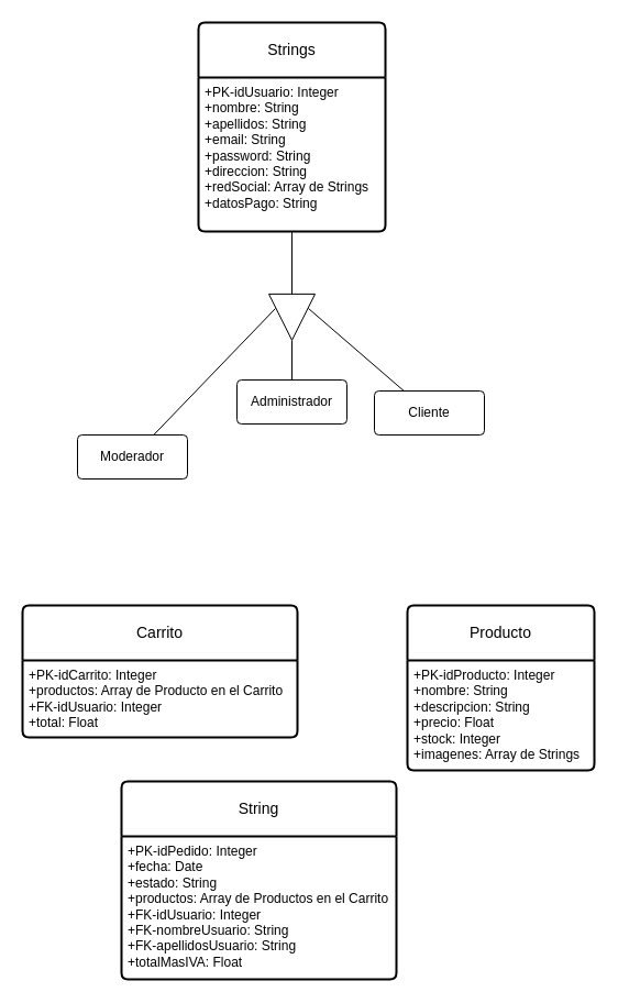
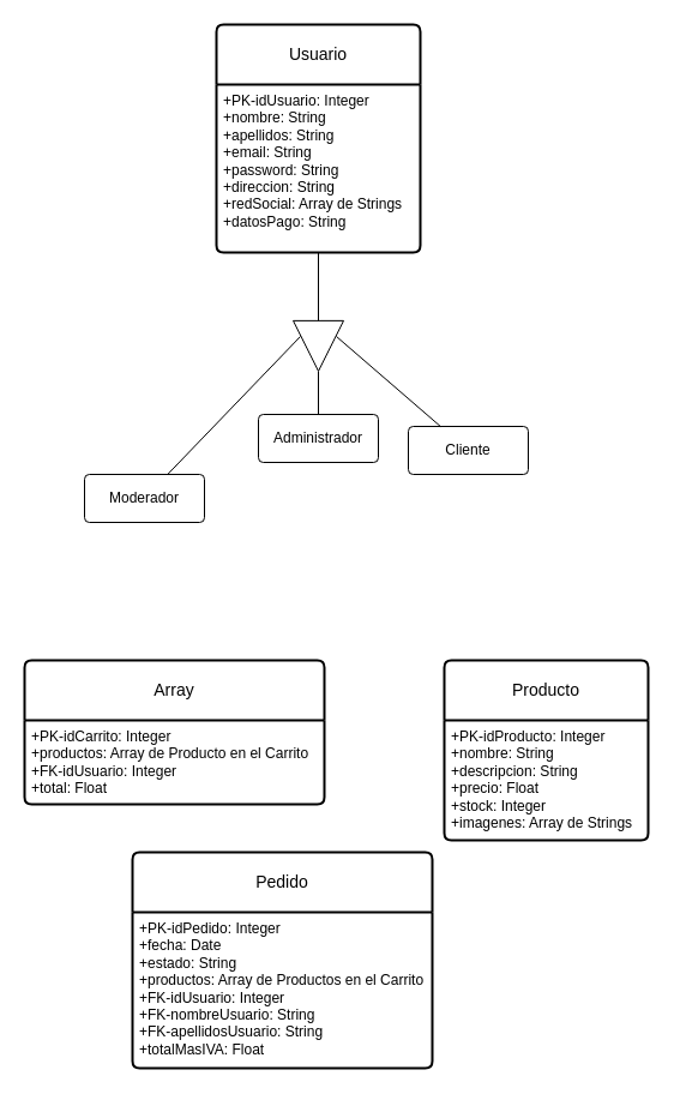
  <mxCell id="0" />
  <mxCell id="1" parent="0" />
- <mxCell id="2" value="Strings" style="swimlane;childLayout=stackLayout;horizontal=1;startSize=50;horizontalStack=0;rounded=1;fontSize=14;fontStyle=0;strokeWidth=2;resizeParent=0;resizeLast=1;shadow=0;dashed=0;align=center;arcSize=4;whiteSpace=wrap;html=1;" vertex="1" parent="1"><mxGeometry x="180" y="20" width="170" height="190" as="geometry" /></mxCell>
+ <mxCell id="2" value="Usuario" style="swimlane;childLayout=stackLayout;horizontal=1;startSize=50;horizontalStack=0;rounded=1;fontSize=14;fontStyle=0;strokeWidth=2;resizeParent=0;resizeLast=1;shadow=0;dashed=0;align=center;arcSize=4;whiteSpace=wrap;html=1;" vertex="1" parent="1"><mxGeometry x="180" y="20" width="170" height="190" as="geometry" /></mxCell>
  <mxCell id="3" value="+PK-idUsuario: Integer&lt;br&gt;+nombre: String&lt;br&gt;&lt;div&gt;+apellidos: String&lt;/div&gt;&lt;div&gt;+email: String&lt;/div&gt;&lt;div&gt;+password: String&lt;/div&gt;&lt;div&gt;+direccion: String&lt;/div&gt;&lt;div&gt;+redSocial: Array de Strings&lt;/div&gt;&lt;div&gt;+datosPago: String &lt;br&gt;&lt;/div&gt;" style="align=left;strokeColor=none;fillColor=none;spacingLeft=4;spacingRight=4;fontSize=12;verticalAlign=top;resizable=0;rotatable=0;part=1;html=1;whiteSpace=wrap;" vertex="1" parent="2"><mxGeometry y="50" width="170" height="140" as="geometry" /></mxCell>
  <mxCell id="4" value="Producto" style="swimlane;childLayout=stackLayout;horizontal=1;startSize=50;horizontalStack=0;rounded=1;fontSize=14;fontStyle=0;strokeWidth=2;resizeParent=0;resizeLast=1;shadow=0;dashed=0;align=center;arcSize=4;whiteSpace=wrap;html=1;" vertex="1" parent="1"><mxGeometry x="370" y="550" width="170" height="150" as="geometry" /></mxCell>
  <mxCell id="5" value="+PK-idProducto: Integer&lt;br&gt;+nombre: String&lt;br&gt;&lt;div&gt;+descripcion: String&lt;/div&gt;&lt;div&gt;+precio: Float&lt;/div&gt;&lt;div&gt;+stock: Integer&lt;/div&gt;&lt;div&gt;+imagenes: Array de Strings&lt;/div&gt;" style="align=left;strokeColor=none;fillColor=none;spacingLeft=4;spacingRight=4;fontSize=12;verticalAlign=top;resizable=0;rotatable=0;part=1;html=1;whiteSpace=wrap;" vertex="1" parent="4"><mxGeometry y="50" width="170" height="100" as="geometry" /></mxCell>
  <mxCell id="6" value="Cliente" style="rounded=1;arcSize=10;whiteSpace=wrap;html=1;align=center;" vertex="1" parent="1"><mxGeometry x="340" y="355" width="100" height="40" as="geometry" /></mxCell>
  <mxCell id="7" value="Moderador" style="rounded=1;arcSize=10;whiteSpace=wrap;html=1;align=center;" vertex="1" parent="1"><mxGeometry x="70" y="395" width="100" height="40" as="geometry" /></mxCell>
  <mxCell id="8" value="Administrador" style="rounded=1;arcSize=10;whiteSpace=wrap;html=1;align=center;" vertex="1" parent="1"><mxGeometry x="215" y="345" width="100" height="40" as="geometry" /></mxCell>
  <mxCell id="9" value="" style="endArrow=block;html=1;rounded=0;endFill=0;endSize=41;exitX=0.5;exitY=1;exitDx=0;exitDy=0;" edge="1" parent="1" source="3"><mxGeometry relative="1" as="geometry"><mxPoint x="200" y="250" as="sourcePoint" /><mxPoint x="265" y="310" as="targetPoint" /></mxGeometry></mxCell>
  <mxCell id="10" value="" style="endArrow=none;html=1;rounded=0;" edge="1" parent="1" target="6"><mxGeometry relative="1" as="geometry"><mxPoint x="280" y="280" as="sourcePoint" /><mxPoint x="388.182" y="380" as="targetPoint" /></mxGeometry></mxCell>
  <mxCell id="11" value="" style="endArrow=none;html=1;rounded=0;" edge="1" parent="1" target="8"><mxGeometry relative="1" as="geometry"><mxPoint x="265" y="309" as="sourcePoint" /><mxPoint x="265" y="369" as="targetPoint" /></mxGeometry></mxCell>
  <mxCell id="12" value="" style="endArrow=none;html=1;rounded=0;" edge="1" parent="1" target="7"><mxGeometry relative="1" as="geometry"><mxPoint x="250" y="280" as="sourcePoint" /><mxPoint x="250" y="380" as="targetPoint" /></mxGeometry></mxCell>
- <mxCell id="13" value="Carrito" style="swimlane;childLayout=stackLayout;horizontal=1;startSize=50;horizontalStack=0;rounded=1;fontSize=14;fontStyle=0;strokeWidth=2;resizeParent=0;resizeLast=1;shadow=0;dashed=0;align=center;arcSize=4;whiteSpace=wrap;html=1;" vertex="1" parent="1"><mxGeometry x="20" y="550" width="250" height="120" as="geometry" /></mxCell>
+ <mxCell id="13" value="Array" style="swimlane;childLayout=stackLayout;horizontal=1;startSize=50;horizontalStack=0;rounded=1;fontSize=14;fontStyle=0;strokeWidth=2;resizeParent=0;resizeLast=1;shadow=0;dashed=0;align=center;arcSize=4;whiteSpace=wrap;html=1;" vertex="1" parent="1"><mxGeometry x="20" y="550" width="250" height="120" as="geometry" /></mxCell>
  <mxCell id="14" value="+PK-idCarrito: Integer&lt;br&gt;&lt;div&gt;+productos: Array de Producto en el Carrito&lt;/div&gt;&lt;div&gt;+FK-idUsuario: Integer&lt;/div&gt;&lt;div&gt;+total: Float&lt;/div&gt;" style="align=left;strokeColor=none;fillColor=none;spacingLeft=4;spacingRight=4;fontSize=12;verticalAlign=top;resizable=0;rotatable=0;part=1;html=1;whiteSpace=wrap;" vertex="1" parent="13"><mxGeometry y="50" width="250" height="70" as="geometry" /></mxCell>
- <mxCell id="15" value="String" style="swimlane;childLayout=stackLayout;horizontal=1;startSize=50;horizontalStack=0;rounded=1;fontSize=14;fontStyle=0;strokeWidth=2;resizeParent=0;resizeLast=1;shadow=0;dashed=0;align=center;arcSize=4;whiteSpace=wrap;html=1;" vertex="1" parent="1"><mxGeometry x="110" y="710" width="250" height="180" as="geometry" /></mxCell>
+ <mxCell id="15" value="Pedido" style="swimlane;childLayout=stackLayout;horizontal=1;startSize=50;horizontalStack=0;rounded=1;fontSize=14;fontStyle=0;strokeWidth=2;resizeParent=0;resizeLast=1;shadow=0;dashed=0;align=center;arcSize=4;whiteSpace=wrap;html=1;" vertex="1" parent="1"><mxGeometry x="110" y="710" width="250" height="180" as="geometry" /></mxCell>
  <mxCell id="16" value="&lt;div&gt;+PK-idPedido: Integer&lt;/div&gt;&lt;div&gt;+fecha: Date&lt;/div&gt;&lt;div&gt;+estado: String&lt;/div&gt;&lt;div&gt;+productos: Array de Productos en el Carrito&lt;/div&gt;&lt;div&gt;+FK-idUsuario: Integer&lt;/div&gt;&lt;div&gt;+FK-nombreUsuario: String&lt;/div&gt;&lt;div&gt;+FK-apellidosUsuario: String&lt;/div&gt;&lt;div&gt;+totalMasIVA: Float&amp;nbsp; &lt;br&gt;&lt;br&gt;&lt;/div&gt;" style="align=left;strokeColor=none;fillColor=none;spacingLeft=4;spacingRight=4;fontSize=12;verticalAlign=top;resizable=0;rotatable=0;part=1;html=1;whiteSpace=wrap;" vertex="1" parent="15"><mxGeometry y="50" width="250" height="130" as="geometry" /></mxCell>
